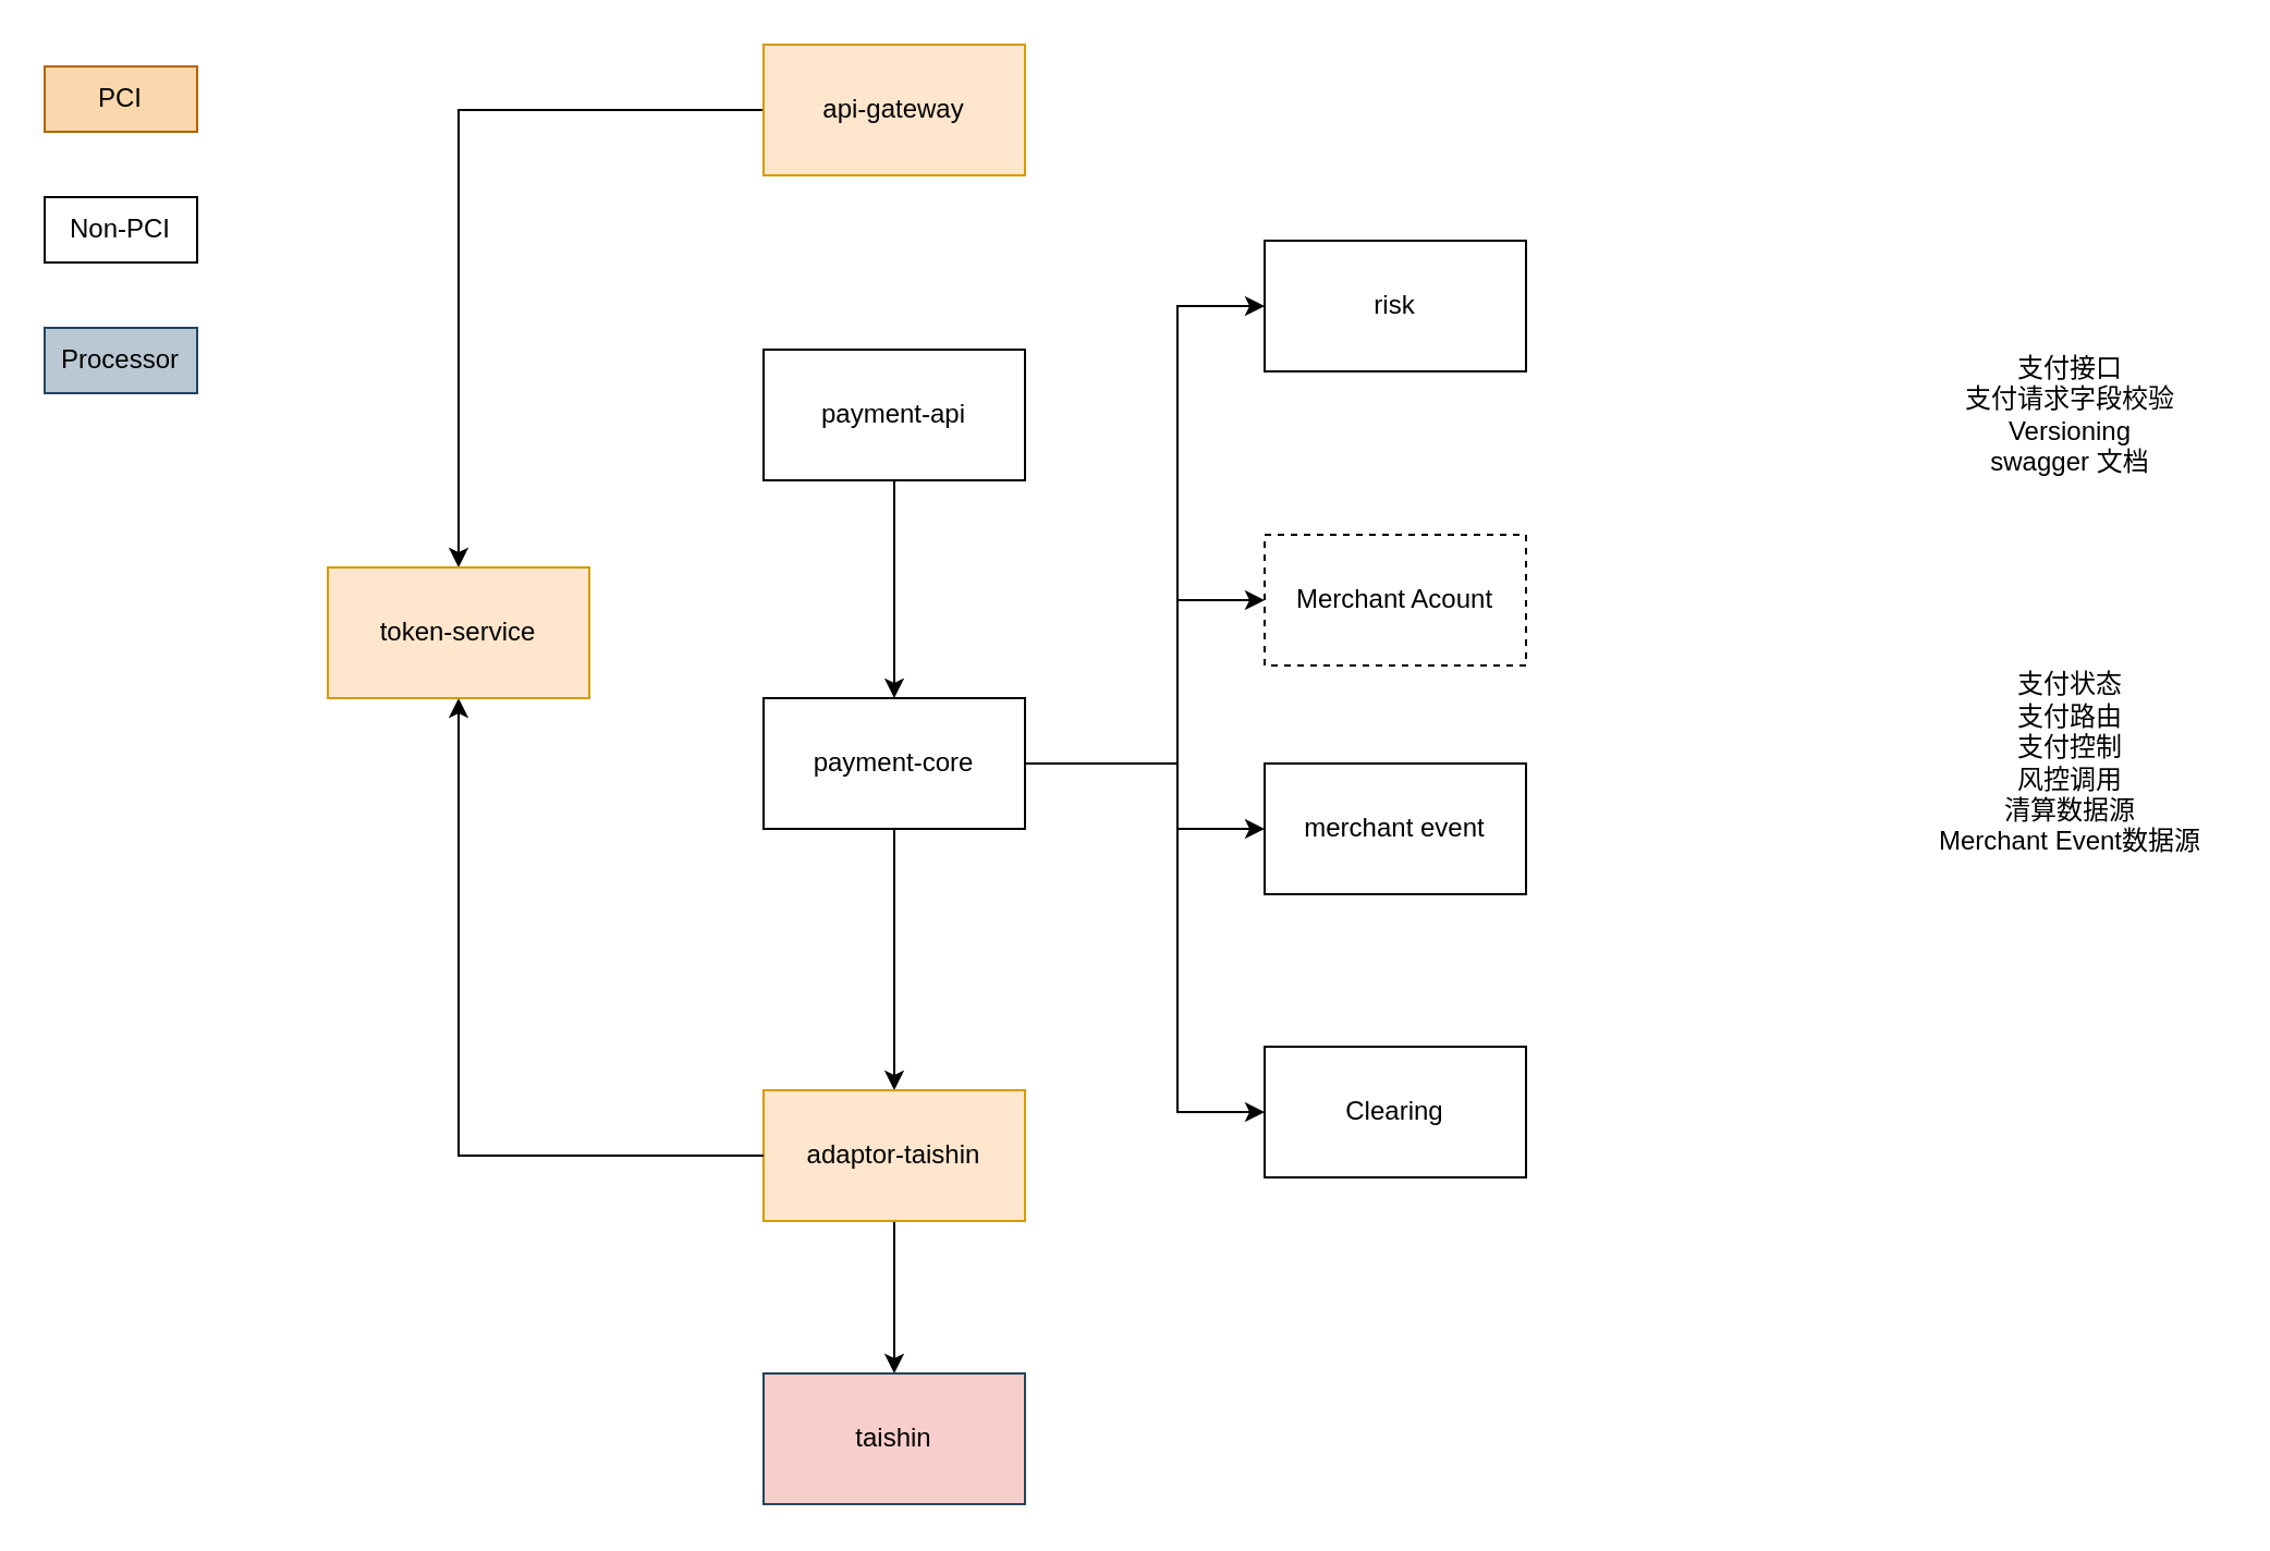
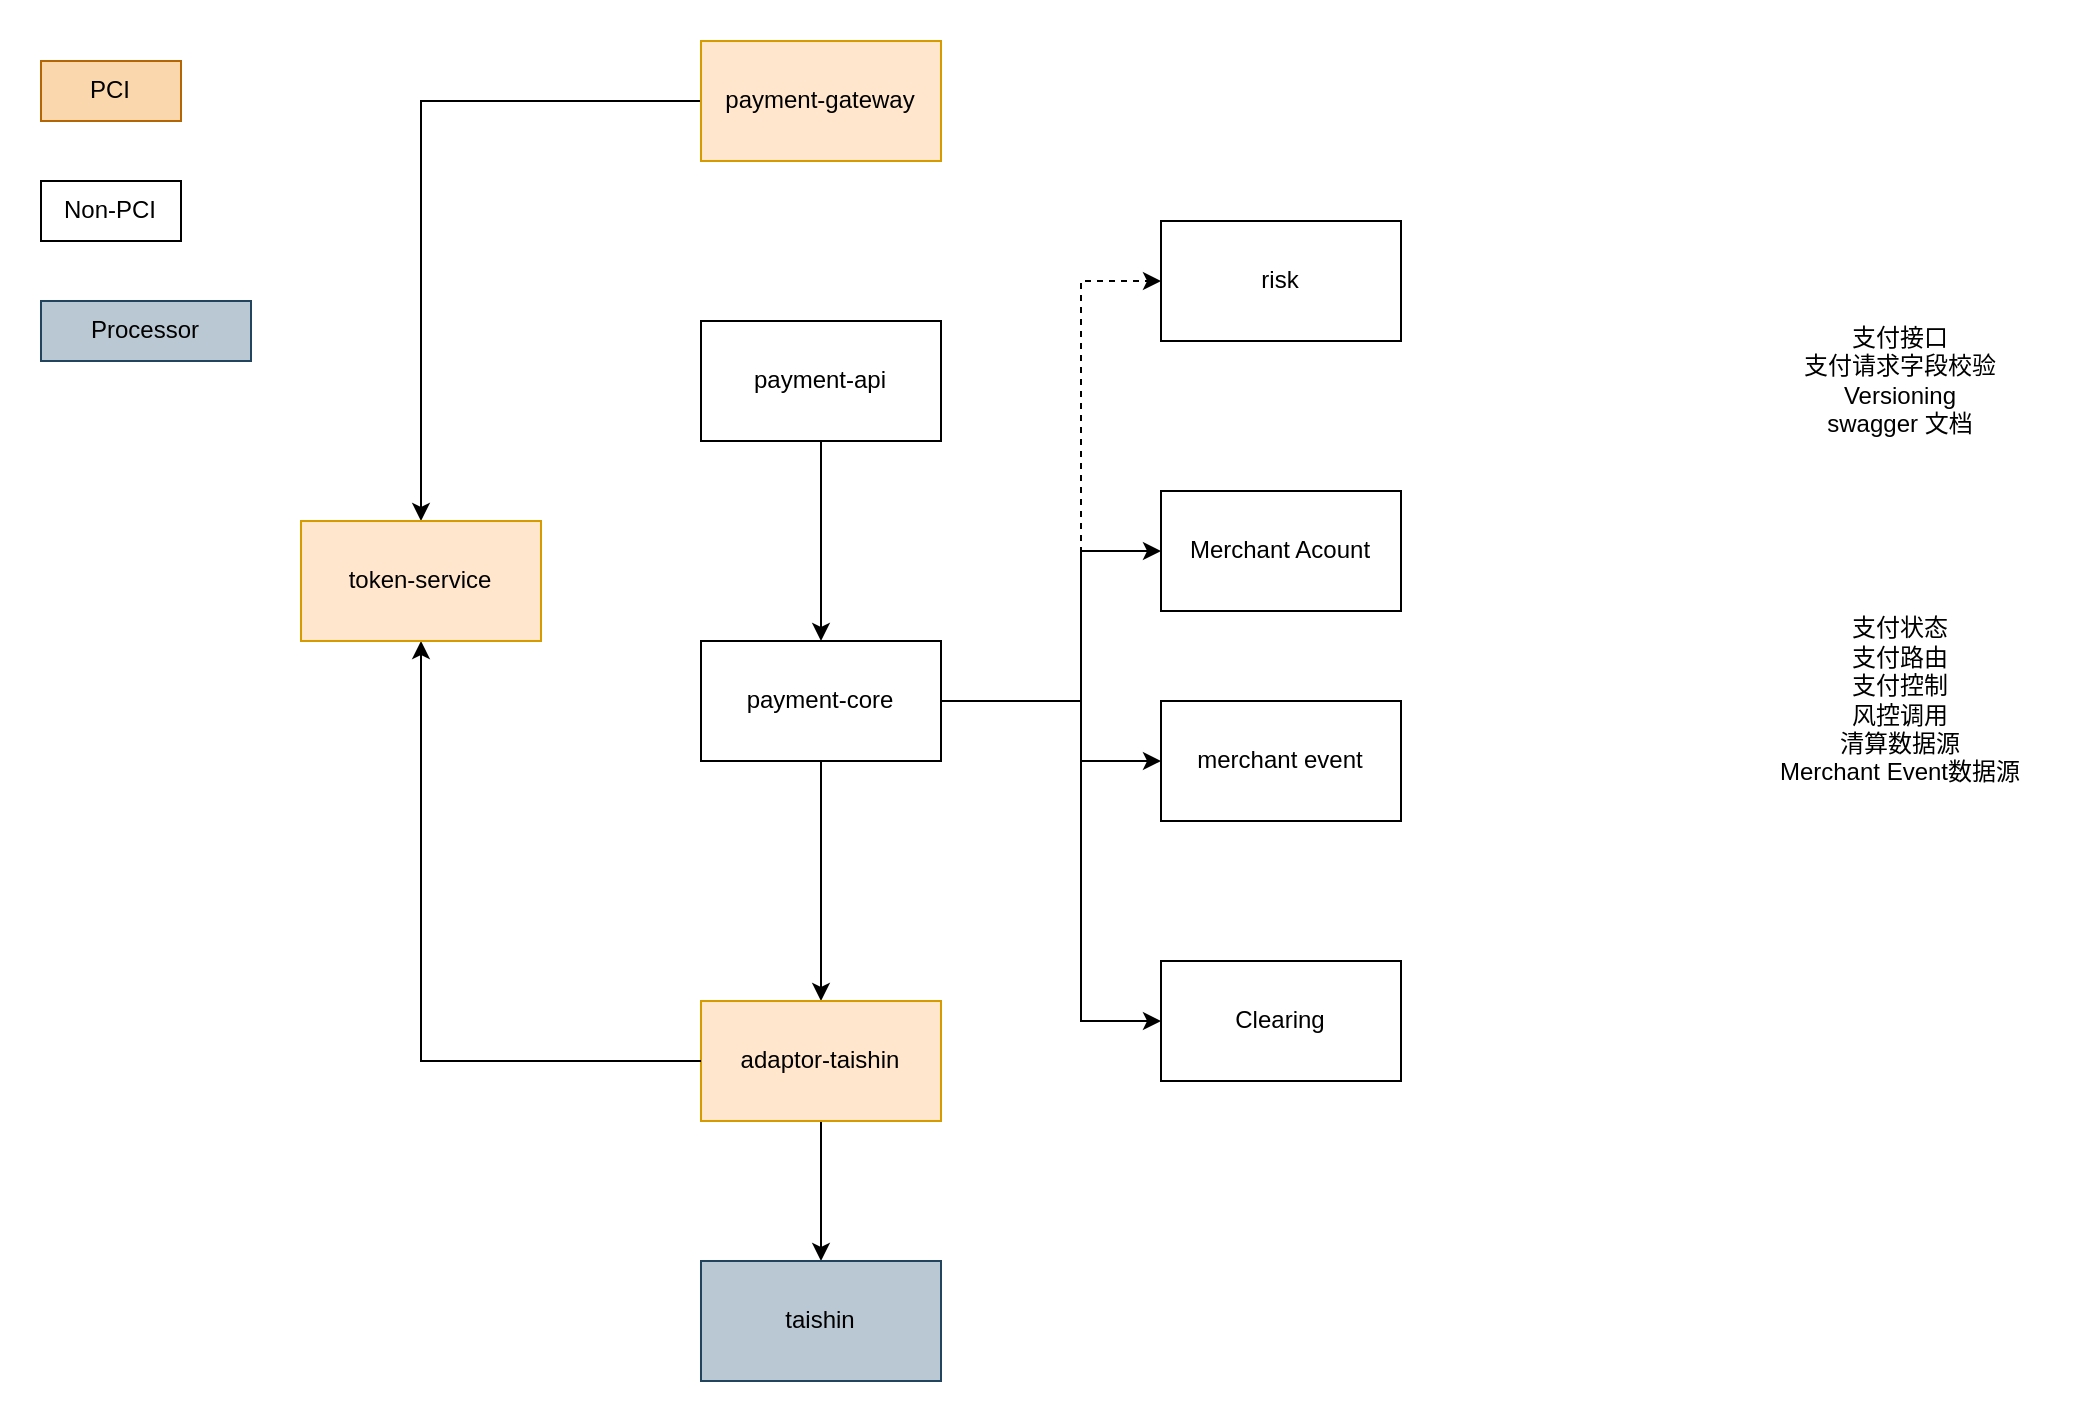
  <mxCell id="0" />
  <mxCell id="1" parent="0" />
  <mxCell id="2" value="" style="edgeStyle=orthogonalEdgeStyle;rounded=0;orthogonalLoop=1;jettySize=auto;html=1;" parent="1" source="3" target="16" edge="1"><mxGeometry relative="1" as="geometry" /></mxCell>
- <mxCell id="3" value="api-gateway" style="rounded=0;whiteSpace=wrap;html=1;fillColor=#ffe6cc;strokeColor=#d79b00;" parent="1" vertex="1"><mxGeometry x="350" y="20" width="120" height="60" as="geometry" /></mxCell>
+ <mxCell id="3" value="payment-gateway" style="rounded=0;whiteSpace=wrap;html=1;fillColor=#ffe6cc;strokeColor=#d79b00;" parent="1" vertex="1"><mxGeometry x="350" y="20" width="120" height="60" as="geometry" /></mxCell>
  <mxCell id="4" style="edgeStyle=orthogonalEdgeStyle;rounded=0;orthogonalLoop=1;jettySize=auto;html=1;" parent="1" source="5" target="11" edge="1"><mxGeometry relative="1" as="geometry" /></mxCell>
  <mxCell id="5" value="payment-api" style="rounded=0;whiteSpace=wrap;html=1;" parent="1" vertex="1"><mxGeometry x="350" y="160" width="120" height="60" as="geometry" /></mxCell>
  <mxCell id="6" style="edgeStyle=orthogonalEdgeStyle;rounded=0;orthogonalLoop=1;jettySize=auto;html=1;" parent="1" source="11" target="13" edge="1"><mxGeometry relative="1" as="geometry" /></mxCell>
- <mxCell id="7" style="edgeStyle=orthogonalEdgeStyle;rounded=0;orthogonalLoop=1;jettySize=auto;html=1;" parent="1" source="11" target="20" edge="1"><mxGeometry relative="1" as="geometry"><Array as="points"><mxPoint x="540" y="350" /><mxPoint x="540" y="140" /></Array></mxGeometry></mxCell>
+ <mxCell id="7" style="edgeStyle=orthogonalEdgeStyle;rounded=0;orthogonalLoop=1;jettySize=auto;html=1;dashed=1;" parent="1" source="11" target="20" edge="1"><mxGeometry relative="1" as="geometry"><Array as="points"><mxPoint x="540" y="350" /><mxPoint x="540" y="140" /></Array></mxGeometry></mxCell>
  <mxCell id="8" style="edgeStyle=orthogonalEdgeStyle;rounded=0;orthogonalLoop=1;jettySize=auto;html=1;" parent="1" source="11" target="25" edge="1"><mxGeometry relative="1" as="geometry"><Array as="points"><mxPoint x="540" y="350" /><mxPoint x="540" y="275" /></Array></mxGeometry></mxCell>
  <mxCell id="9" style="edgeStyle=orthogonalEdgeStyle;rounded=0;orthogonalLoop=1;jettySize=auto;html=1;" parent="1" source="11" target="24" edge="1"><mxGeometry relative="1" as="geometry"><Array as="points"><mxPoint x="540" y="350" /><mxPoint x="540" y="380" /></Array></mxGeometry></mxCell>
  <mxCell id="10" style="edgeStyle=orthogonalEdgeStyle;rounded=0;orthogonalLoop=1;jettySize=auto;html=1;" parent="1" source="11" target="21" edge="1"><mxGeometry relative="1" as="geometry"><Array as="points"><mxPoint x="540" y="350" /><mxPoint x="540" y="510" /></Array></mxGeometry></mxCell>
  <mxCell id="11" value="payment-core" style="rounded=0;whiteSpace=wrap;html=1;" parent="1" vertex="1"><mxGeometry x="350" y="320" width="120" height="60" as="geometry" /></mxCell>
  <mxCell id="12" style="edgeStyle=orthogonalEdgeStyle;rounded=0;orthogonalLoop=1;jettySize=auto;html=1;" parent="1" source="13" target="15" edge="1"><mxGeometry relative="1" as="geometry" /></mxCell>
  <mxCell id="13" value="adaptor-taishin" style="rounded=0;whiteSpace=wrap;html=1;fillColor=#ffe6cc;strokeColor=#d79b00;" parent="1" vertex="1"><mxGeometry x="350" y="500" width="120" height="60" as="geometry" /></mxCell>
  <mxCell id="14" style="edgeStyle=orthogonalEdgeStyle;rounded=0;orthogonalLoop=1;jettySize=auto;html=1;" parent="1" source="13" target="16" edge="1"><mxGeometry relative="1" as="geometry" /></mxCell>
- <mxCell id="15" value="taishin" style="rounded=0;whiteSpace=wrap;html=1;fillColor=#f8cecc;strokeColor=#23445d;" parent="1" vertex="1"><mxGeometry x="350" y="630" width="120" height="60" as="geometry" /></mxCell>
+ <mxCell id="15" value="taishin" style="rounded=0;whiteSpace=wrap;html=1;fillColor=#bac8d3;strokeColor=#23445d;" parent="1" vertex="1"><mxGeometry x="350" y="630" width="120" height="60" as="geometry" /></mxCell>
  <mxCell id="16" value="token-service" style="rounded=0;whiteSpace=wrap;html=1;fillColor=#ffe6cc;strokeColor=#d79b00;" parent="1" vertex="1"><mxGeometry x="150" y="260" width="120" height="60" as="geometry" /></mxCell>
  <mxCell id="17" value="PCI" style="rounded=0;whiteSpace=wrap;html=1;strokeColor=#b46504;fillColor=#fad7ac;" parent="1" vertex="1"><mxGeometry x="20" y="30" width="70" height="30" as="geometry" /></mxCell>
  <mxCell id="18" value="Non-PCI" style="rounded=0;whiteSpace=wrap;html=1;" parent="1" vertex="1"><mxGeometry x="20" y="90" width="70" height="30" as="geometry" /></mxCell>
- <mxCell id="19" value="Processor" style="rounded=0;whiteSpace=wrap;html=1;fillColor=#bac8d3;strokeColor=#23445d;" parent="1" vertex="1"><mxGeometry x="20" y="150" width="70" height="30" as="geometry" /></mxCell>
+ <mxCell id="19" value="Processor" style="rounded=0;whiteSpace=wrap;html=1;fillColor=#bac8d3;strokeColor=#23445d;" parent="1" vertex="1"><mxGeometry x="20" y="150" width="105" height="30" as="geometry" /></mxCell>
  <mxCell id="20" value="risk" style="rounded=0;whiteSpace=wrap;html=1;" parent="1" vertex="1"><mxGeometry x="580" y="110" width="120" height="60" as="geometry" /></mxCell>
  <mxCell id="21" value="Clearing" style="rounded=0;whiteSpace=wrap;html=1;" parent="1" vertex="1"><mxGeometry x="580" y="480" width="120" height="60" as="geometry" /></mxCell>
  <mxCell id="22" value="支付接口&lt;br&gt;支付请求字段校验&lt;br&gt;Versioning&lt;br&gt;swagger 文档" style="text;html=1;strokeColor=none;fillColor=none;align=center;verticalAlign=middle;whiteSpace=wrap;rounded=0;" parent="1" vertex="1"><mxGeometry x="880" y="145" width="140" height="90" as="geometry" /></mxCell>
  <mxCell id="23" value="支付状态&lt;br&gt;支付路由&lt;br&gt;支付控制&lt;br&gt;风控调用&lt;br&gt;清算数据源&lt;br&gt;Merchant Event数据源" style="text;html=1;strokeColor=none;fillColor=none;align=center;verticalAlign=middle;whiteSpace=wrap;rounded=0;" parent="1" vertex="1"><mxGeometry x="880" y="305" width="140" height="90" as="geometry" /></mxCell>
  <mxCell id="24" value="merchant event" style="rounded=0;whiteSpace=wrap;html=1;" parent="1" vertex="1"><mxGeometry x="580" y="350" width="120" height="60" as="geometry" /></mxCell>
- <mxCell id="25" value="Merchant Acount" style="rounded=0;whiteSpace=wrap;html=1;dashed=1;" parent="1" vertex="1"><mxGeometry x="580" y="245" width="120" height="60" as="geometry" /></mxCell>
+ <mxCell id="25" value="Merchant Acount" style="rounded=0;whiteSpace=wrap;html=1;" parent="1" vertex="1"><mxGeometry x="580" y="245" width="120" height="60" as="geometry" /></mxCell>
